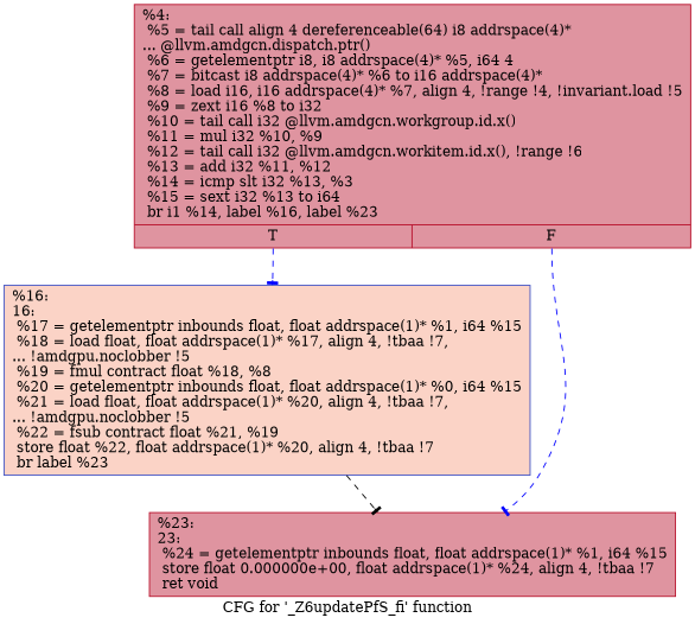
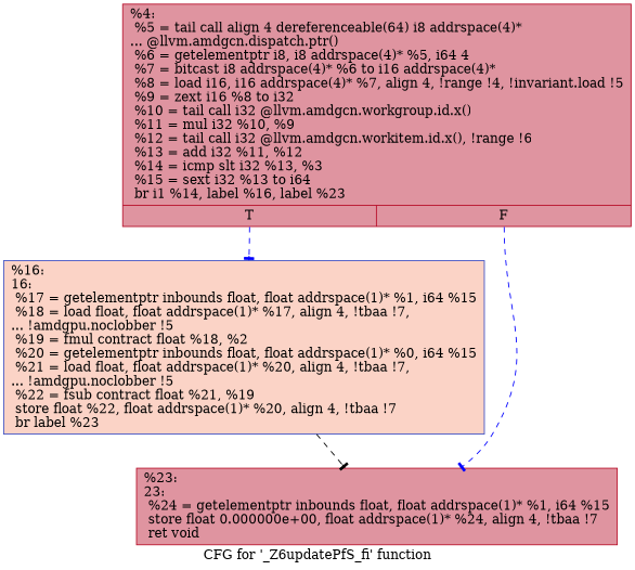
  digraph {
    label="CFG for '_Z6updatePfS_fi' function"
    node [color="#b70d28ff" fillcolor="#b70d2870" shape=record style=filled]
    edge [color=blue style=dashed arrowhead=tee]
    n1 [label="{%4:\l  %5 = tail call align 4 dereferenceable(64) i8 addrspace(4)*\l... @llvm.amdgcn.dispatch.ptr()\l  %6 = getelementptr i8, i8 addrspace(4)* %5, i64 4\l  %7 = bitcast i8 addrspace(4)* %6 to i16 addrspace(4)*\l  %8 = load i16, i16 addrspace(4)* %7, align 4, !range !4, !invariant.load !5\l  %9 = zext i16 %8 to i32\l  %10 = tail call i32 @llvm.amdgcn.workgroup.id.x()\l  %11 = mul i32 %10, %9\l  %12 = tail call i32 @llvm.amdgcn.workitem.id.x(), !range !6\l  %13 = add i32 %11, %12\l  %14 = icmp slt i32 %13, %3\l  %15 = sext i32 %13 to i64\l  br i1 %14, label %16, label %23\l|{<s0>T|<s1>F}}"]
-   n2 [color="#3d50c3ff" fillcolor="#f59c7d70" label="{%16:\l16:                                               \l  %17 = getelementptr inbounds float, float addrspace(1)* %1, i64 %15\l  %18 = load float, float addrspace(1)* %17, align 4, !tbaa !7,\l... !amdgpu.noclobber !5\l  %19 = fmul contract float %18, %8\l  %20 = getelementptr inbounds float, float addrspace(1)* %0, i64 %15\l  %21 = load float, float addrspace(1)* %20, align 4, !tbaa !7,\l... !amdgpu.noclobber !5\l  %22 = fsub contract float %21, %19\l  store float %22, float addrspace(1)* %20, align 4, !tbaa !7\l  br label %23\l}"]
+   n2 [color="#3d50c3ff" fillcolor="#f59c7d70" label="{%16:\l16:                                               \l  %17 = getelementptr inbounds float, float addrspace(1)* %1, i64 %15\l  %18 = load float, float addrspace(1)* %17, align 4, !tbaa !7,\l... !amdgpu.noclobber !5\l  %19 = fmul contract float %18, %2\l  %20 = getelementptr inbounds float, float addrspace(1)* %0, i64 %15\l  %21 = load float, float addrspace(1)* %20, align 4, !tbaa !7,\l... !amdgpu.noclobber !5\l  %22 = fsub contract float %21, %19\l  store float %22, float addrspace(1)* %20, align 4, !tbaa !7\l  br label %23\l}"]
    n3 [label="{%23:\l23:                                               \l  %24 = getelementptr inbounds float, float addrspace(1)* %1, i64 %15\l  store float 0.000000e+00, float addrspace(1)* %24, align 4, !tbaa !7\l  ret void\l}"]
    n1 -> n2 [tailport=s0]
    n1 -> n3 [tailport=s1]
    n2 -> n3 [color=black]
  }
